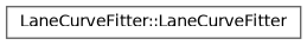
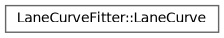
  digraph {
    rankdir=LR
-   n1 [color=grey40 fillcolor=white fontname=Helvetica fontsize=10 height=0.2 label="LaneCurveFitter::LaneCurveFitter" shape=box style=filled width=0.4]
+   n1 [color=grey40 fillcolor=white fontname=Helvetica fontsize=10 height=0.2 label="LaneCurveFitter::LaneCurve" shape=box style=filled width=0.4]
  }
